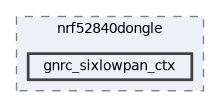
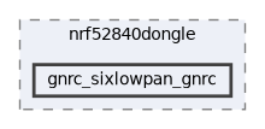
  digraph {
    compound=true
-   n1 [color=grey25 fillcolor="#edf0f7" fontname=Helvetica fontsize=10 height=0.2 label=gnrc_sixlowpan_ctx shape=box style="filled,bold" width=0.4]
+   n1 [color=grey25 fillcolor="#edf0f7" fontname=Helvetica fontsize=10 height=0.2 label=gnrc_sixlowpan_gnrc shape=box style="filled,bold" width=0.4]
    subgraph cluster_1 {
      bgcolor="#edf0f7"
      fontname=Helvetica
      fontsize=10
      label=nrf52840dongle
      pencolor=grey50
      style="filled,dashed"
      n1
    }
  }
